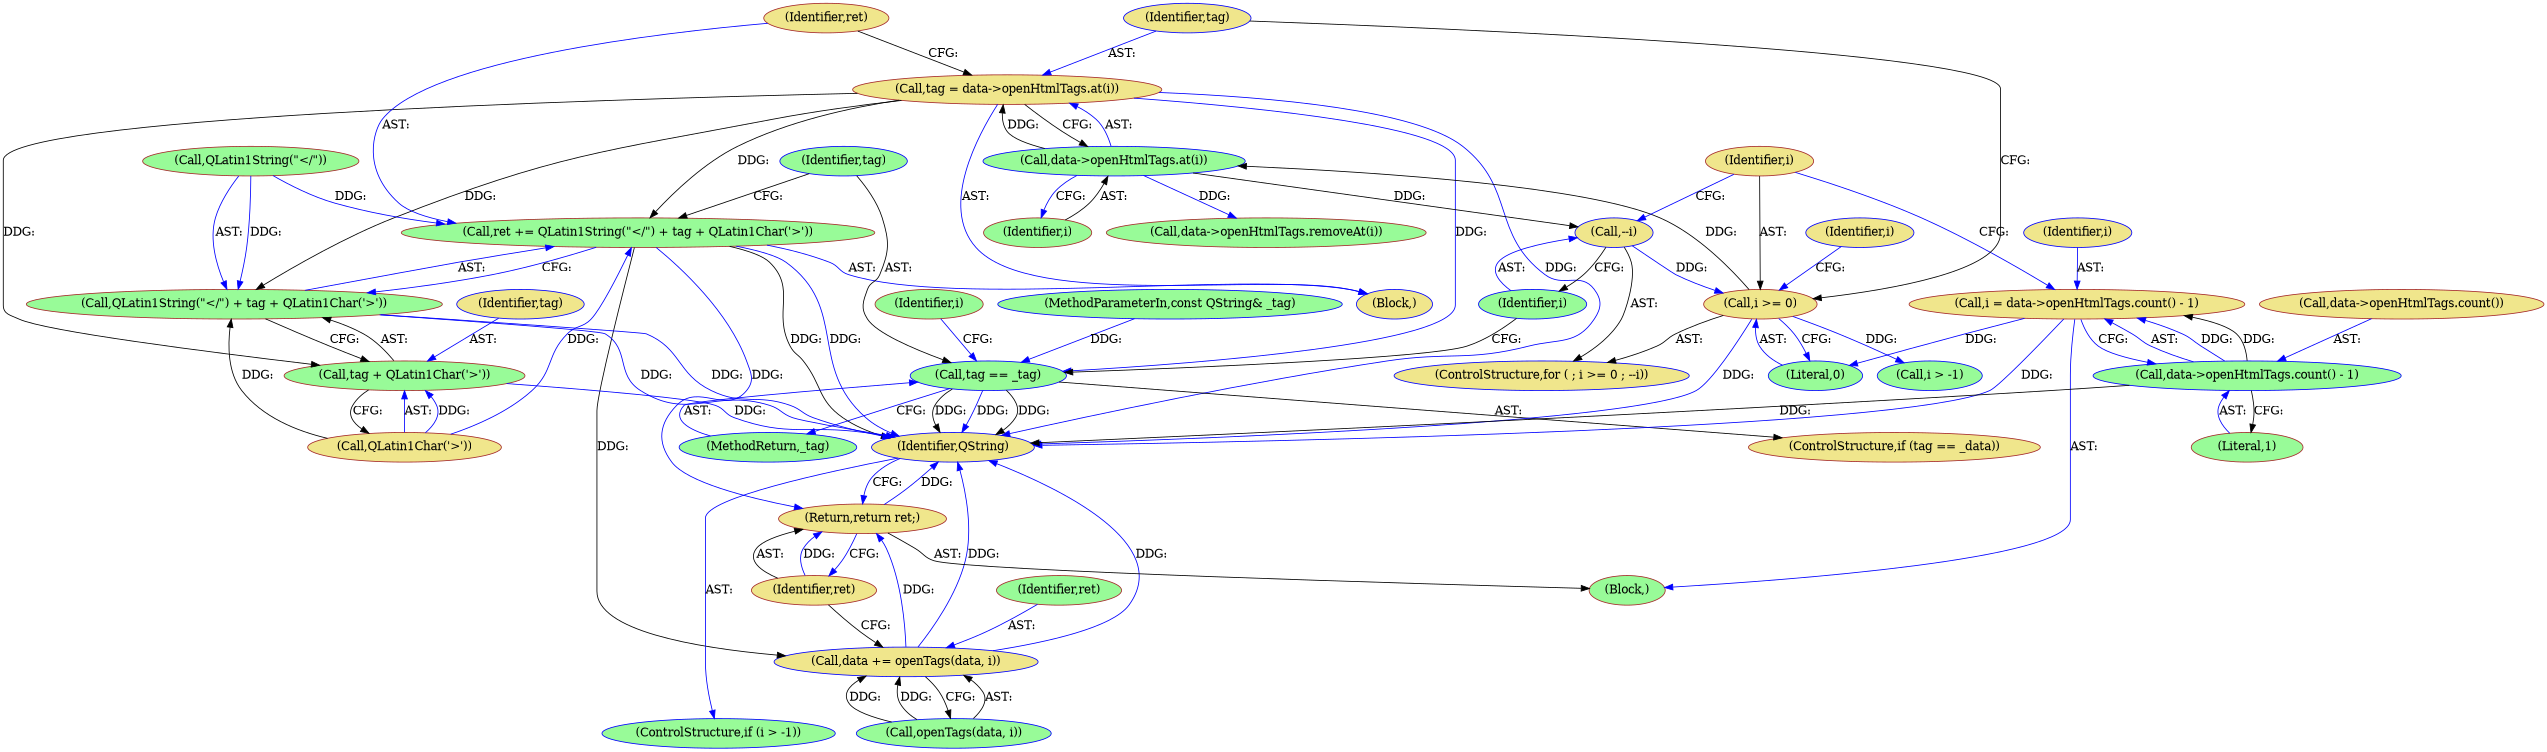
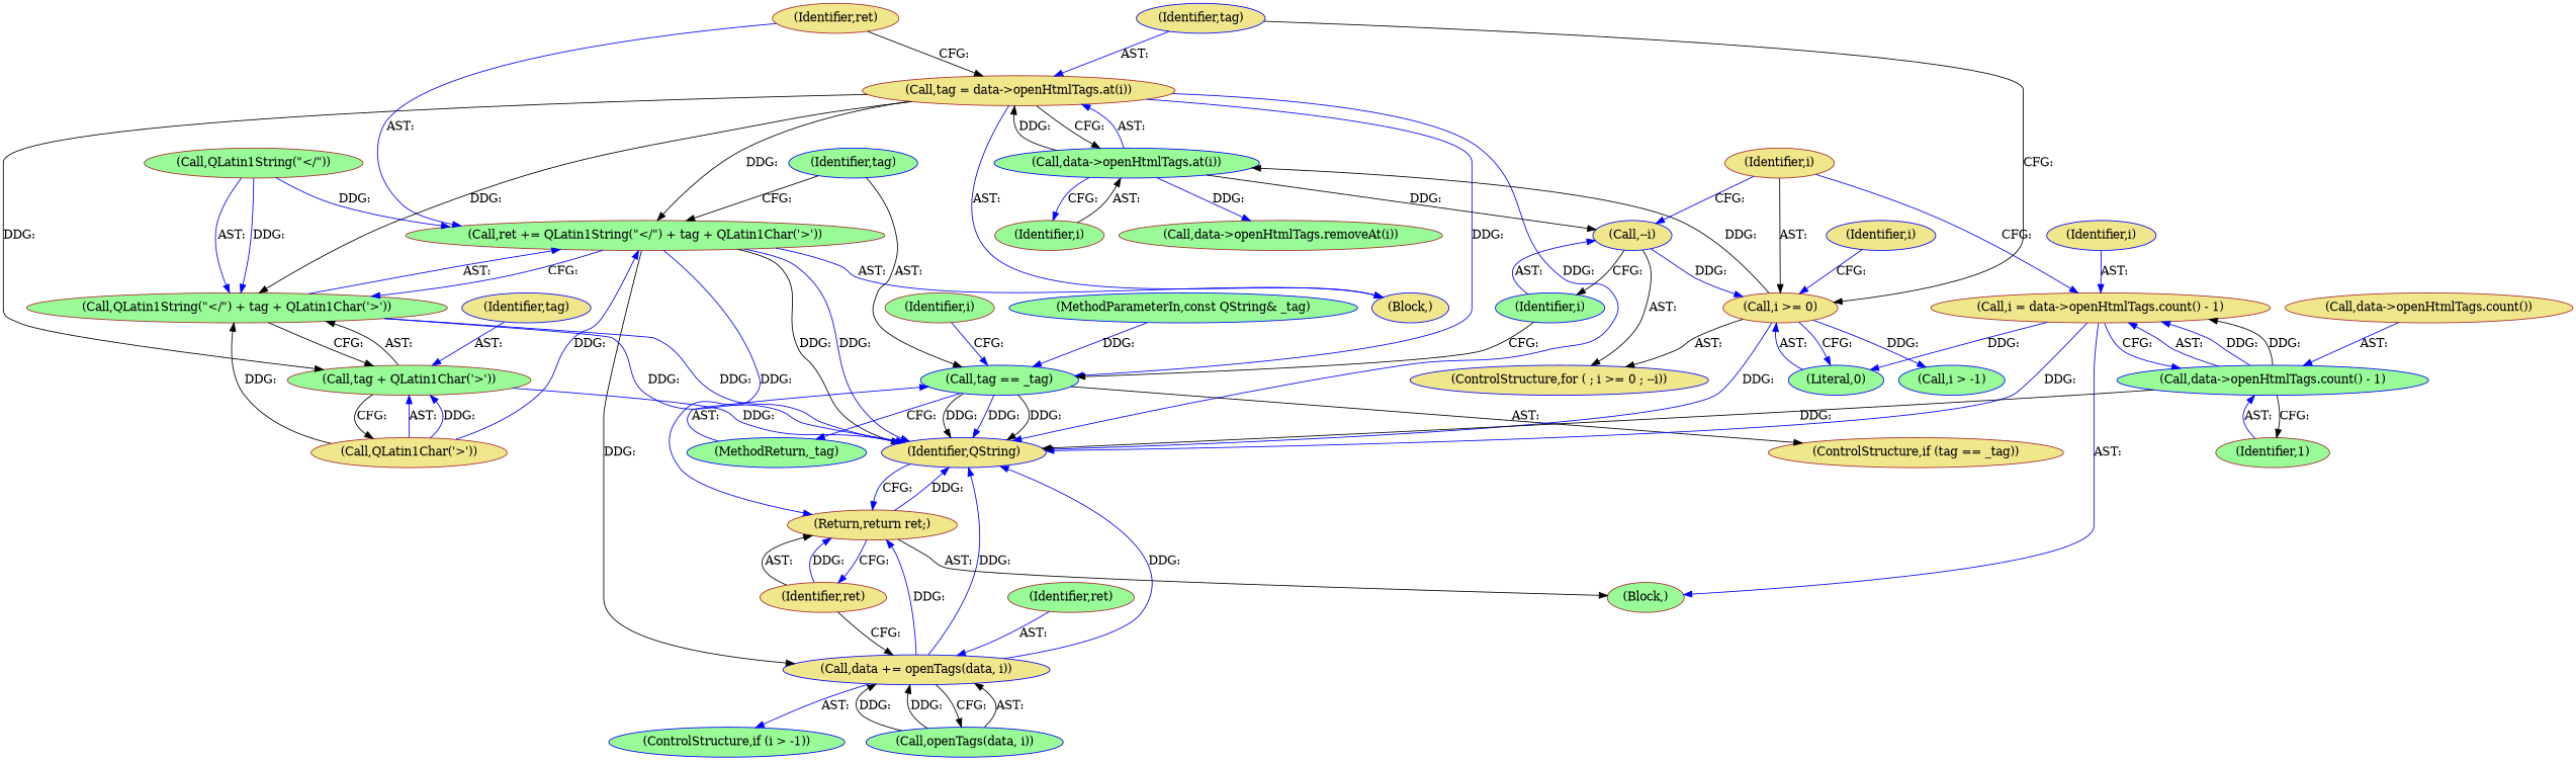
  digraph {
    node [color=brown fillcolor=palegreen style=filled]
    edge [color=blue]
    n1 [fillcolor=khaki label="(Call,tag = data->openHtmlTags.at(i))"]
    n2 [color=blue label="(Call,data->openHtmlTags.at(i))"]
    n3 [label="(Call,ret += QLatin1String(\"</\") + tag + QLatin1Char('>'))"]
    n4 [label="(Call,QLatin1String(\"</\") + tag + QLatin1Char('>'))"]
    n5 [label="(Call,tag + QLatin1Char('>'))"]
    n6 [color=blue label="(Call,tag == _tag)"]
    n7 [color=blue fillcolor=khaki label="(Block,)"]
    n8 [color=blue fillcolor=khaki label="(Identifier,QString)"]
    n9 [color=blue fillcolor=khaki label="(Call,--i)"]
    n10 [label="(Call,data->openHtmlTags.removeAt(i))"]
    n11 [label="(Identifier,i)"]
    n12 [color=blue fillcolor=khaki label="(Call,data += openTags(data, i))"]
    n13 [fillcolor=khaki label="(Return,return ret;)"]
    n14 [fillcolor=khaki label="(Call,QLatin1Char('>'))"]
    n15 [color=blue label="(MethodReturn,_tag)"]
-   n16 [fillcolor=khaki label="(ControlStructure,if (tag == _data))"]
+   n16 [fillcolor=khaki label="(ControlStructure,if (tag == _tag))"]
    n17 [fillcolor=khaki label="(Call,i >= 0)"]
    n18 [color=blue fillcolor=khaki label="(ControlStructure,for ( ; i >= 0 ; --i))"]
    n19 [color=blue label="(Identifier,i)"]
    n20 [color=blue label="(Call,i > -1)"]
    n21 [color=blue label="(Literal,0)"]
    n22 [fillcolor=khaki label="(Call,i = data->openHtmlTags.count() - 1)"]
    n23 [color=blue label="(Call,data->openHtmlTags.count() - 1)"]
    n24 [label="(Block,)"]
-   n25 [label="(Literal,1)"]
+   n25 [label="(Identifier,1)"]
    n26 [color=blue label="(ControlStructure,if (i > -1))"]
    n27 [color=blue label="(Call,openTags(data, i))"]
    n28 [fillcolor=khaki label="(Identifier,ret)"]
    n29 [fillcolor=khaki label="(Identifier,ret)"]
    n30 [fillcolor=khaki label="(Identifier,i)"]
    n31 [color=blue label="(Identifier,tag)"]
    n32 [color=blue fillcolor=khaki label="(Identifier,tag)"]
    n33 [color=blue fillcolor=khaki label="(Identifier,i)"]
    n34 [fillcolor=khaki label="(Call,data->openHtmlTags.count())"]
    n35 [color=blue fillcolor=khaki label="(Identifier,tag)"]
    n36 [label="(Identifier,i)"]
    n37 [color=blue fillcolor=khaki label="(Identifier,i)"]
    n38 [label="(Call,QLatin1String(\"</\"))"]
    n39 [label="(Identifier,ret)"]
    n40 [color=blue label="(MethodParameterIn,const QString& _tag)"]
    n1 -> n2 [color=black label="CFG: "]
    n1 -> n3 [color=black label="DDG: "]
    n1 -> n4 [color=black label="DDG: "]
    n1 -> n5 [color=black label="DDG: "]
    n1 -> n6 [label="DDG: "]
    n1 -> n7 [label="AST: "]
    n1 -> n8 [label="DDG: "]
    n2 -> n1 [label="AST: "]
    n2 -> n1 [color=black label="DDG: "]
    n2 -> n9 [color=black label="DDG: "]
    n2 -> n10 [label="DDG: "]
    n2 -> n11 [label="CFG: "]
    n3 -> n4 [label="CFG: "]
    n3 -> n7 [label="AST: "]
    n3 -> n8 [color=black label="DDG: "]
    n3 -> n8 [label="DDG: "]
    n3 -> n12 [color=black label="DDG: "]
    n3 -> n13 [label="DDG: "]
    n4 -> n3 [label="AST: "]
    n4 -> n5 [color=black label="CFG: "]
    n4 -> n8 [label="DDG: "]
    n4 -> n8 [label="DDG: "]
    n5 -> n4 [color=black label="AST: "]
    n5 -> n8 [label="DDG: "]
    n5 -> n14 [color=black label="CFG: "]
    n6 -> n8 [color=black label="DDG: "]
    n6 -> n8 [label="DDG: "]
    n6 -> n8 [color=black label="DDG: "]
    n6 -> n15 [label="CFG: "]
    n6 -> n16 [color=black label="AST: "]
    n8 -> n13 [label="CFG: "]
    n9 -> n17 [label="DDG: "]
    n9 -> n18 [color=black label="AST: "]
    n9 -> n19 [color=black label="CFG: "]
    n11 -> n2 [color=black label="AST: "]
    n12 -> n8 [label="DDG: "]
    n12 -> n8 [label="DDG: "]
    n12 -> n13 [label="DDG: "]
-   n8 -> n26 [label="AST: "]
+   n12 -> n26 [label="AST: "]
    n12 -> n27 [color=black label="CFG: "]
    n13 -> n8 [label="DDG: "]
    n13 -> n24 [color=black label="AST: "]
    n13 -> n28 [label="CFG: "]
    n14 -> n3 [label="DDG: "]
    n14 -> n4 [color=black label="DDG: "]
    n14 -> n5 [label="AST: "]
    n14 -> n5 [label="DDG: "]
    n15 -> n6 [label="AST: "]
    n17 -> n2 [color=black label="DDG: "]
    n17 -> n8 [label="DDG: "]
    n17 -> n18 [color=black label="AST: "]
    n17 -> n20 [label="DDG: "]
    n17 -> n21 [label="CFG: "]
    n19 -> n6 [color=black label="CFG: "]
    n19 -> n9 [label="AST: "]
    n21 -> n17 [label="AST: "]
    n22 -> n8 [label="DDG: "]
    n22 -> n21 [label="DDG: "]
    n22 -> n23 [label="CFG: "]
    n22 -> n24 [label="AST: "]
    n23 -> n8 [color=black label="DDG: "]
    n23 -> n22 [label="AST: "]
    n23 -> n22 [label="DDG: "]
    n23 -> n22 [color=black label="DDG: "]
    n23 -> n25 [color=black label="CFG: "]
    n25 -> n23 [label="AST: "]
    n27 -> n12 [color=black label="AST: "]
    n27 -> n12 [color=black label="DDG: "]
    n27 -> n12 [color=black label="DDG: "]
    n28 -> n12 [color=black label="CFG: "]
    n28 -> n13 [color=black label="AST: "]
    n28 -> n13 [label="DDG: "]
    n29 -> n1 [color=black label="CFG: "]
    n29 -> n3 [label="AST: "]
    n30 -> n9 [label="CFG: "]
    n30 -> n17 [color=black label="AST: "]
    n30 -> n22 [label="CFG: "]
    n31 -> n3 [color=black label="CFG: "]
    n31 -> n6 [color=black label="AST: "]
    n32 -> n1 [label="AST: "]
    n32 -> n17 [color=black label="CFG: "]
    n33 -> n17 [label="CFG: "]
    n34 -> n23 [label="AST: "]
    n35 -> n5 [label="AST: "]
    n36 -> n6 [label="CFG: "]
    n37 -> n22 [label="AST: "]
    n38 -> n3 [label="DDG: "]
    n38 -> n4 [label="AST: "]
    n38 -> n4 [label="DDG: "]
    n39 -> n12 [label="AST: "]
    n40 -> n6 [label="DDG: "]
  }
